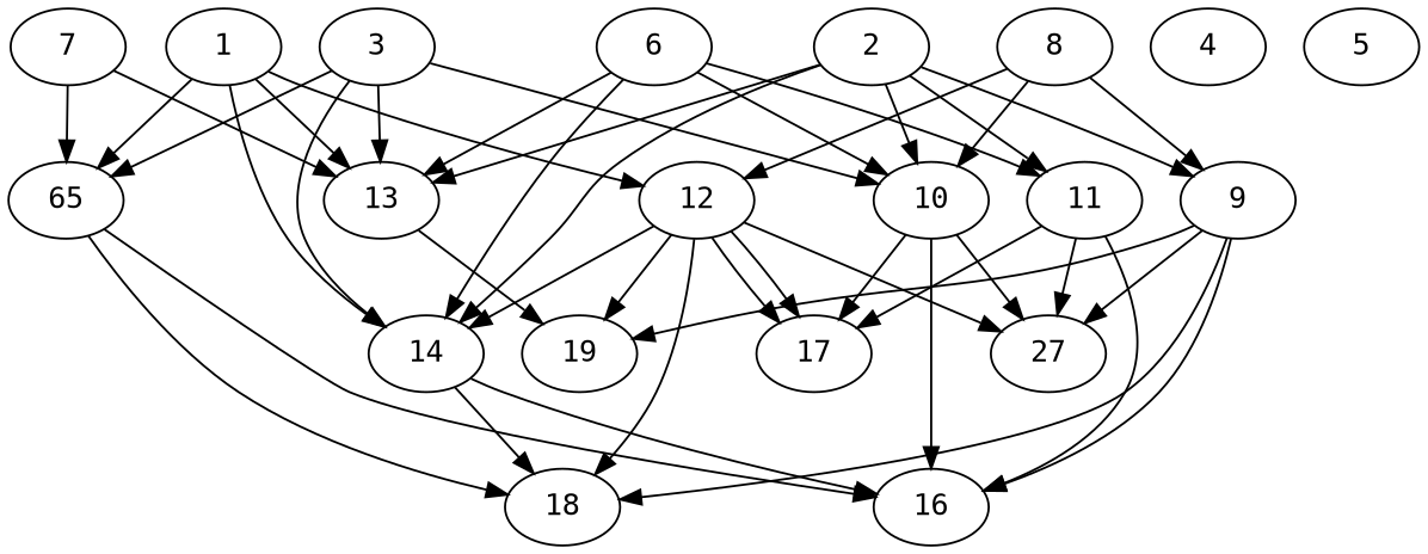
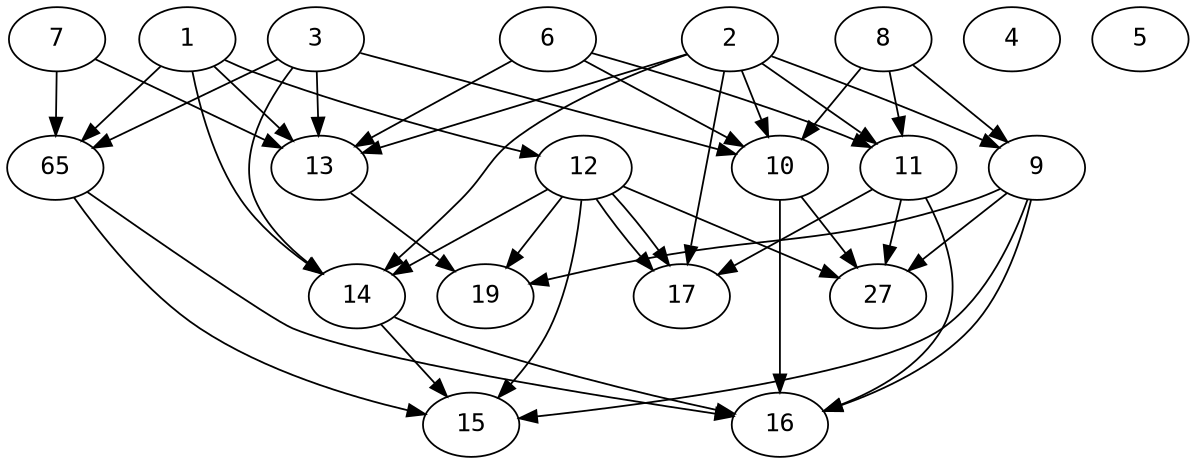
  digraph {
    fontname="DejaVu Sans Mono"
    node [alpha=0.18 fontname="DejaVu Sans Mono"]
    edge [fontname="DejaVu Sans Mono"]
    1 [alpha=0.02 expect_size=44705792]
    12 [expect_size=9706496]
    13 [alpha=0.07 expect_size=14515200]
    14 [alpha=0.19 expect_size=42240000]
    n5 [alpha=0.16 expect_size=38543360 label=65]
-   18 [alpha=0.00 expect_size=29381632]
+   18 [alpha=0.00 expect_size=29381632 label=15]
    19 [alpha=0.02 expect_size=49341440]
    n8 [alpha=0.17 expect_size=28752896 label=27]
    17 [alpha=0.11 expect_size=49845248]
    16 [alpha=0.09 expect_size=33760256]
    2 [alpha=0.02 expect_size=17867776]
    9 [alpha=0.11 expect_size=39987200]
    10 [expect_size=33145856]
    11 [alpha=0.10 expect_size=51277824]
    3 [alpha=0.12 expect_size=32828416]
    4 [expect_size=34780160]
    5 [expect_size=29308928]
    6 [alpha=0.07 expect_size=36133888]
    7 [alpha=0.11 expect_size=12279808]
    8 [alpha=0.08 expect_size=38057984]
    1 -> 12
    1 -> 13
    1 -> 14
    1 -> n5
    12 -> 14
    12 -> 18
    12 -> 19
    12 -> n8
    12 -> 17
    12 -> 17
    13 -> 19
    14 -> 18
    14 -> 16
    n5 -> 18
    n5 -> 16
    2 -> 13
    2 -> 14
    2 -> 9
    2 -> 10
    2 -> 11
    9 -> 18
    9 -> 19
    9 -> n8
    9 -> 16
    10 -> n8
-   10 -> 17
+   2 -> 17
    10 -> 16
    11 -> n8
    11 -> 17
    11 -> 16
    3 -> 13
    3 -> 14
    3 -> n5
    3 -> 10
    6 -> 13
-   6 -> 14
    6 -> 10
    6 -> 11
    7 -> 13
    7 -> n5
    8 -> 9
    8 -> 10
-   8 -> 12
+   8 -> 11
  }
